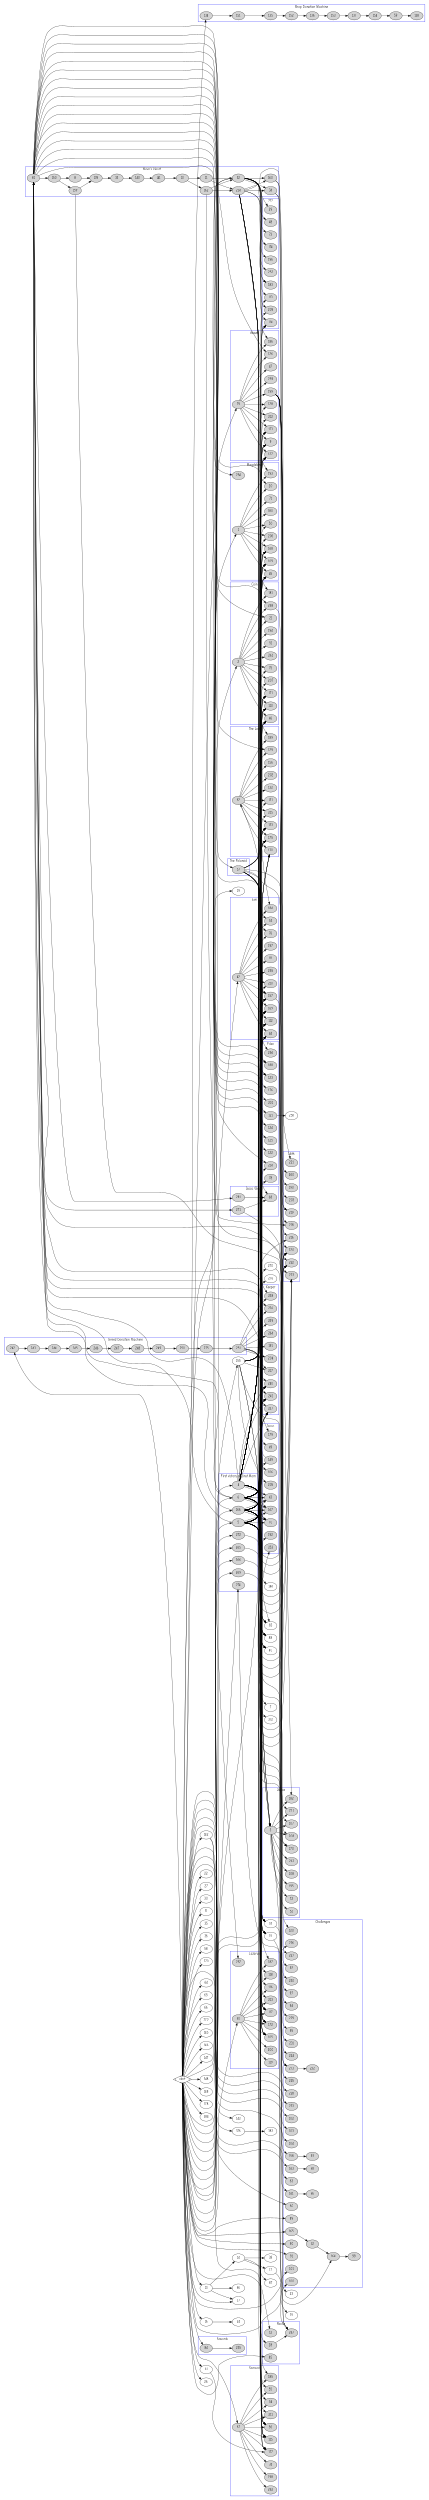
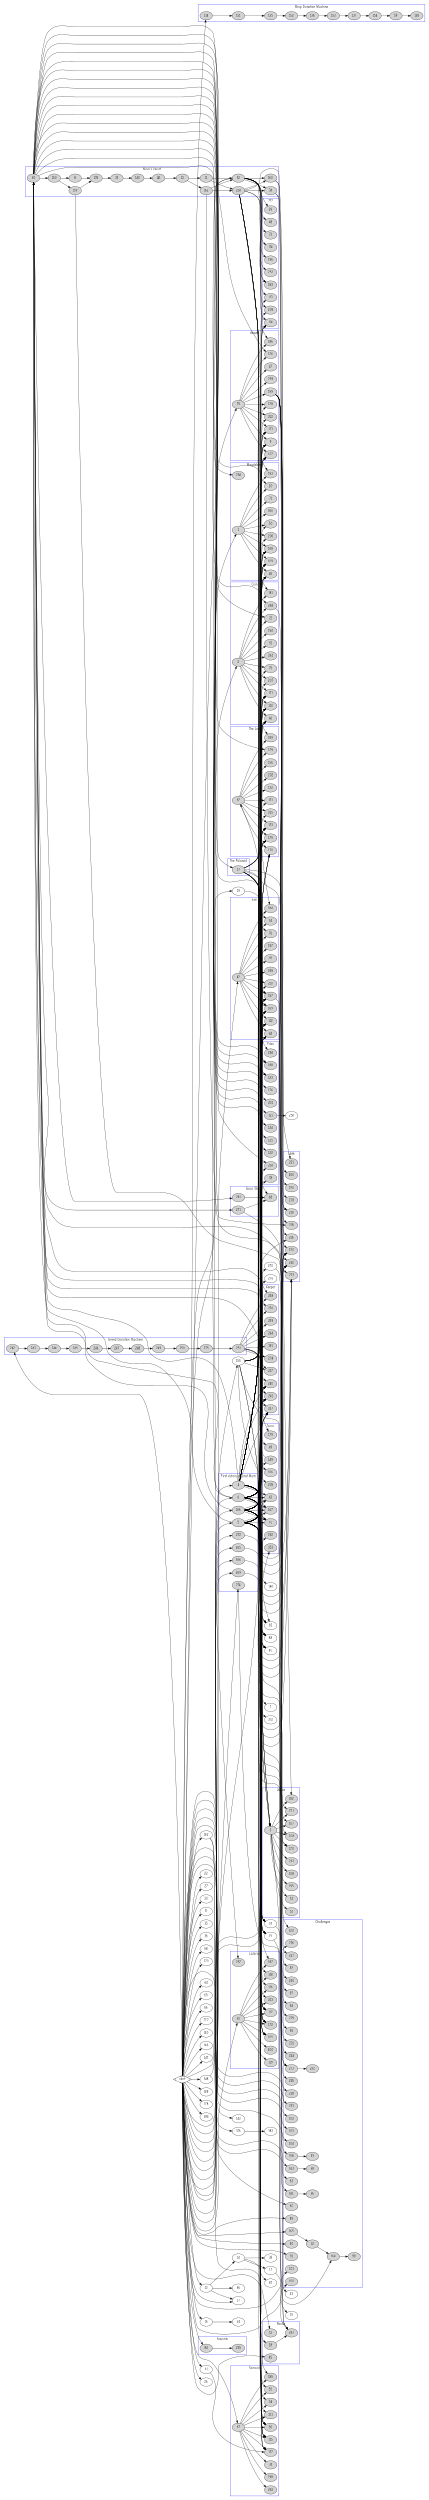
  digraph {
    fontname="Comic Neue"
    rankdir=LR
    node [fontname="Comic Neue" style=filled]
    edge [fontname="Comic Neue"]
    start [shape=Mdiamond style=""]
    4
    5
    6
    166
    265
    266
    269
    272
    274
    158
    163
    161
    60
    165
    62
    164
    63
    89
    90
    91
    92
    93
    94
    120
    95
    96
    97
    98
    99
    100
    101
    102
    103
    104
    224
    225
    226
    227
    228
    229
    230
    231
    232
    233
    273
    134
    151
    135
    152
    136
    153
    137
    154
    59
    138
    242
    243
    244
    245
    246
    247
    248
    249
    250
    275
    251
    267
    28
    12
    85
    121
    78
    122
    123
    124
    125
    176
    188
    201
    214
    256
    57
    190
    203
    216
    218
    219
    220
    221
    222
    223
    260
    271
    281
    68
    159
    160
    162
    34
    81
    150
    8
    139
    33
    140
    141
    10
    11
    32
    234
    43
    49
    70
    149
    106
    167
    179
    192
    205
    253
    79
    9
    47
    126
    127
    128
    173
    186
    199
    212
    259
    1
    20
    45
    50
    71
    109
    168
    180
    193
    206
    254
    268
    2
    21
    46
    51
    75
    110
    171
    181
    194
    207
    261
    3
    52
    72
    77.1
    107
    108
    170
    182
    195
    208
    263
    29
    48
    73
    113
    114
    174
    183
    196
    209
    252
    157
    42
    44
    53
    76
    111
    112
    169
    184
    197
    210
    255
    67
    54
    55
    56
    74
    115
    177
    185
    198
    211
    262
    80
    105
    116
    117
    118
    119
    172
    187
    200
    213
    257
    82
    129
    130
    131
    132
    133
    156
    175
    189
    202
    215
    191
    204
    217
    236
    237
    238
    239
    240
    241
    264
    84
    235
    22 [style=""]
    27 [style=""]
    30 [style=""]
    31 [style=""]
    35 [style=""]
    36 [style=""]
    58 [style=""]
    370 [style=""]
    61 [style=""]
    64 [style=""]
    65 [style=""]
    66 [style=""]
    77.2 [style=""]
    145 [style=""]
    146 [style=""]
    147 [style=""]
    148 [style=""]
    178 [style=""]
    384 [style=""]
    13 [style=""]
    37 [style=""]
    16 [style=""]
    348 [style=""]
    26 [style=""]
    142 [style=""]
    15 [style=""]
    18 [style=""]
    40 [style=""]
    83 [style=""]
    88 [style=""]
    7 [style=""]
    372 [style=""]
    19 [style=""]
    144 [style=""]
    258 [style=""]
    14 [style=""]
    86 [style=""]
    24 [style=""]
    155 [style=""]
    376 [style=""]
    143 [style=""]
    23 [style=""]
    270 [style=""]
    38 [style=""]
    17 [style=""]
    87 [style=""]
    25 [style=""]
    276 [style=""]
    383 [style=""]
    subgraph sub_1 {
      rank=0
      start
    }
    subgraph cluster_2 {
      color=blue
      label="First victory against Mom"
      4
      5
      6
      166
      265
      266
      269
      272
      274
    }
    subgraph cluster_3 {
      color=blue
      label=Challenges
      158
      163
      161
      60
      165
      62
      164
      63
      89
      90
      91
      92
      93
      94
      120
      95
      96
      97
      98
      99
      100
      101
      102
      103
      104
      224
      225
      226
      227
      228
      229
      230
      231
      232
      233
      273
    }
    subgraph cluster_4 {
      color=blue
      label="Shop Donation Machine"
      134
      151
      135
      152
      136
      153
      137
      154
      59
      138
    }
    subgraph cluster_5 {
      color=blue
      label="Greed Donation Machine"
      242
      243
      244
      245
      246
      247
      248
      249
      250
      275
      251
    }
    subgraph cluster_6 {
      color=blue
      label=Rocks
      267
      28
      12
      85
    }
    subgraph cluster_7 {
      color=blue
      label=Eden
      121
      78
      122
      123
      124
      125
      176
      188
      201
      214
      256
    }
    subgraph cluster_8 {
      color=blue
      label="The Polaroid"
      57
    }
    subgraph cluster_9 {
      color=blue
      label=Lilith
      190
      203
      216
      218
      219
      220
      221
      222
      223
      260
    }
    subgraph cluster_10 {
      color=blue
      label="Isaac (Boss)"
      271
      281
      68
    }
    subgraph cluster_11 {
      color=blue
      label="Mom's Heart"
      159
      160
      162
      34
      81
      150
      8
      139
      33
      140
      141
      10
      11
      32
      234
    }
    subgraph cluster_12 {
      color=blue
      label=Isaac
      43
      49
      70
      149
      106
      167
      179
      192
      205
      253
    }
    subgraph cluster_13 {
      color=blue
      label=Azazel
      79
      9
      47
      126
      127
      128
      173
      186
      199
      212
      259
    }
    subgraph cluster_14 {
      color=blue
      label=Magdalene
      1
      20
      45
      50
      71
      109
      168
      180
      193
      206
      254
    }
    subgraph cluster_15 {
      color=blue
      label=Cain
      268
      2
      21
      46
      51
      75
      110
      171
      181
      194
      207
      261
    }
    subgraph cluster_16 {
      color=blue
      label=Judas
      3
      52
      72
      77.1
      107
      108
      170
      182
      195
      208
      263
    }
    subgraph cluster_17 {
      color=blue
      label="???"
      29
      48
      73
      113
      114
      174
      183
      196
      209
      252
    }
    subgraph cluster_18 {
      color=blue
      label=Eve
      157
      42
      44
      53
      76
      111
      112
      169
      184
      197
      210
      255
    }
    subgraph cluster_19 {
      color=blue
      label=Samson
      67
      54
      55
      56
      74
      115
      177
      185
      198
      211
      262
    }
    subgraph cluster_20 {
      color=blue
      label=Lazarus
      80
      105
      116
      117
      118
      119
      172
      187
      200
      213
      257
    }
    subgraph cluster_21 {
      color=blue
      label="The Lost"
      82
      129
      130
      131
      132
      133
      156
      175
      189
      202
      215
    }
    subgraph cluster_22 {
      color=blue
      label=Keeper
      191
      204
      217
      236
      237
      238
      239
      240
      241
      264
    }
    subgraph cluster_23 {
      color=blue
      label=Rewards
      84
      235
    }
    start -> 4
    start -> 5
    start -> 6
    start -> 166
    start -> 265
    start -> 266
    start -> 269
    start -> 272
    start -> 274
    start -> 158
    start -> 163
    start -> 161
    start -> 60
    start -> 165
    start -> 63
    start -> 89
    start -> 90
    start -> 91
    start -> 100
    start -> 101
    start -> 102
    start -> 103
    start -> 104
    start -> 134
    start -> 242
    start -> 28
    start -> 12
    start -> 85
    start -> 149
    start -> 192
    start -> 253
    start -> 79
    start -> 1
    start -> 2
    start -> 42
    start -> 67
    start -> 80
    start -> 84
    start -> 22
    start -> 27
    start -> 30
    start -> 31
    start -> 35
    start -> 36
    start -> 58
    start -> 370
    start -> 61
    start -> 64
    start -> 65
    start -> 66
    start -> 77.2
    start -> 145
    start -> 146
    start -> 147
    start -> 148
    start -> 178
    start -> 384
    start -> 13
    start -> 37
    start -> 16
    start -> 348
    start -> 26
    start -> 142
    4 -> 220
    4 -> 222
    4 -> 223
    4 -> 81
    4 -> 43
    4 -> 70
    4 -> 167
    4 -> 9
    4 -> 127
    4 -> 173
    4 -> 45
    4 -> 109
    4 -> 168
    4 -> 46
    4 -> 110
    4 -> 171
    4 -> 3
    4 -> 114
    4 -> 157
    4 -> 44
    4 -> 112
-   4 -> 169
+   19 -> 169
    4 -> 56
    4 -> 115
    4 -> 177
    4 -> 105
    4 -> 117
    4 -> 172
    4 -> 130
    4 -> 133
    4 -> 175
    4 -> 237
    4 -> 240
    4 -> 241
    4 -> 15
    4 -> 18
    4 -> 40
    4 -> 83
    4 -> 88
    5 -> 220
    5 -> 222
    5 -> 223
    5 -> 81
    5 -> 43
    5 -> 70
    5 -> 167
    5 -> 9
    5 -> 127
    5 -> 45
    5 -> 109
    5 -> 168
    5 -> 46
    5 -> 110
    5 -> 171
    5 -> 3
    5 -> 114
    5 -> 157
    5 -> 44
    5 -> 112
    5 -> 169
    5 -> 56
    5 -> 115
    5 -> 177
    5 -> 105
    5 -> 117
    5 -> 172
    5 -> 130
    5 -> 133
    5 -> 175
    5 -> 237
    5 -> 240
    5 -> 241
    5 -> 15
    5 -> 18
    5 -> 40
    5 -> 83
    5 -> 88
    5 -> 7
    5 -> 372
    6 -> 220
    6 -> 222
    6 -> 223
    6 -> 81
    6 -> 43
    6 -> 70
    6 -> 167
    6 -> 9
    6 -> 127
    6 -> 173
    6 -> 45
    6 -> 109
    6 -> 168
    6 -> 46
    6 -> 110
    6 -> 171
    6 -> 3
    6 -> 114
    6 -> 157
    6 -> 44
    6 -> 112
    6 -> 169
    6 -> 56
    6 -> 115
    6 -> 177
    6 -> 105
    6 -> 117
    6 -> 172
    6 -> 130
    6 -> 133
    6 -> 175
    6 -> 237
    6 -> 240
    6 -> 241
    6 -> 15
    6 -> 18
    6 -> 40
    6 -> 83
    6 -> 88
    6 -> 19
    6 -> 144
    166 -> 95
    166 -> 220
    166 -> 222
    166 -> 223
    166 -> 81
    166 -> 43
    166 -> 70
    166 -> 167
    166 -> 9
    166 -> 127
    166 -> 173
    166 -> 45
    166 -> 109
    166 -> 168
    166 -> 46
    166 -> 110
    166 -> 171
    166 -> 3
    166 -> 170
    166 -> 157
    166 -> 44
    166 -> 112
    166 -> 169
    166 -> 56
    166 -> 115
    166 -> 105
    166 -> 117
    166 -> 172
    166 -> 130
    166 -> 133
    166 -> 175
    166 -> 237
    166 -> 240
    166 -> 241
    166 -> 15
    166 -> 18
    166 -> 40
    166 -> 83
    166 -> 88
    265 -> 224
    266 -> 225
    269 -> 228
    272 -> 231
    274 -> 233
    158 -> 93
    163 -> 98
    161 -> 96
    165 -> 62
    62 -> 164
    164 -> 99
    273 -> 232
    134 -> 151
    151 -> 135
    135 -> 152
    152 -> 136
    136 -> 153
    153 -> 137
    137 -> 154
    154 -> 59
    59 -> 138
    242 -> 243
    243 -> 244
    244 -> 245
    245 -> 246
    246 -> 247
    247 -> 248
    248 -> 249
    249 -> 250
    250 -> 275
    275 -> 251
    251 -> 191
    251 -> 204
    251 -> 217
    251 -> 236
    251 -> 237
    251 -> 238
    251 -> 239
    251 -> 240
    251 -> 241
    251 -> 264
    267 -> 226
    28 -> 267
    121 -> 258
    57 -> 123
    57 -> 219
    57 -> 68
    57 -> 49
    57 -> 128
    57 -> 50
    57 -> 75
    57 -> 77.1
    57 -> 113
    57 -> 157
    57 -> 53
    57 -> 55
    57 -> 118
    57 -> 131
    57 -> 238
    271 -> 230
    271 -> 68
    281 -> 68
    159 -> 94
    159 -> 139
    160 -> 120
    160 -> 267
    162 -> 97
    162 -> 32
    162 -> 234
    34 -> 273
    34 -> 267
    81 -> 121
    81 -> 122
    81 -> 123
    81 -> 124
    81 -> 125
    81 -> 176
    81 -> 188
    81 -> 201
    81 -> 214
    81 -> 57
    81 -> 218
    81 -> 271
    81 -> 281
    81 -> 150
    81 -> 106
    81 -> 126
    81 -> 20
    81 -> 268
    81 -> 21
    81 -> 107
    81 -> 76
    81 -> 54
    81 -> 116
    81 -> 129
    81 -> 236
    150 -> 159
    150 -> 8
    8 -> 139
    139 -> 33
    33 -> 140
    140 -> 141
    141 -> 10
    10 -> 162
    10 -> 11
    11 -> 32
    11 -> 234
    32 -> 256
    32 -> 160
    32 -> 34
    32 -> 254
    32 -> 29
    32 -> 48
    32 -> 73
    32 -> 113
    32 -> 114
    32 -> 174
    32 -> 183
    32 -> 196
    32 -> 209
    32 -> 252
    32 -> 257
    234 -> 188
    234 -> 160
    234 -> 34
    234 -> 179
    234 -> 186
    234 -> 193
    234 -> 181
    234 -> 182
    234 -> 183
    234 -> 184
    234 -> 185
    234 -> 187
    234 -> 189
    149 -> 82
    79 -> 9
    79 -> 47
    79 -> 126
    79 -> 127
    79 -> 128
    79 -> 173
    79 -> 186
    79 -> 199
    79 -> 212
    79 -> 259
    199 -> 190
    199 -> 203
    199 -> 216
    199 -> 218
    199 -> 219
    199 -> 220
    199 -> 221
    199 -> 222
    199 -> 223
    199 -> 260
    1 -> 20
    1 -> 45
    1 -> 50
    1 -> 71
    1 -> 109
    1 -> 168
    1 -> 180
    1 -> 193
    1 -> 206
    268 -> 227
    2 -> 268
    2 -> 21
    2 -> 46
    2 -> 51
    2 -> 75
    2 -> 110
    2 -> 171
    2 -> 181
    2 -> 194
    2 -> 207
    2 -> 261
    3 -> 273
    3 -> 78
    3 -> 52
    3 -> 72
    3 -> 77.1
    3 -> 107
    3 -> 108
    3 -> 170
    3 -> 182
    3 -> 195
    3 -> 208
    3 -> 263
    157 -> 92
    42 -> 157
    42 -> 44
    42 -> 53
    42 -> 76
    42 -> 111
    42 -> 112
    42 -> 169
    42 -> 184
    42 -> 197
    42 -> 210
    42 -> 255
    67 -> 54
    67 -> 55
    67 -> 56
    67 -> 74
    67 -> 115
    67 -> 177
    67 -> 185
    67 -> 198
    67 -> 211
    67 -> 262
    80 -> 105
    80 -> 116
    80 -> 117
    80 -> 118
    80 -> 119
    80 -> 172
    80 -> 187
    80 -> 200
    80 -> 213
    82 -> 129
    82 -> 130
    82 -> 131
    82 -> 132
    82 -> 133
    82 -> 156
    82 -> 175
    82 -> 189
    82 -> 202
    82 -> 215
    84 -> 235
    61 -> 177
    13 -> 37
    13 -> 14
    13 -> 86
    16 -> 24
    348 -> 155
    142 -> 376
    142 -> 143
    15 -> 164
    18 -> 23
    14 -> 38
    14 -> 17
    14 -> 87
    155 -> 214
    155 -> 216
    155 -> 205
    155 -> 212
    155 -> 206
    155 -> 207
    155 -> 208
    155 -> 209
    155 -> 210
    155 -> 211
    155 -> 213
    155 -> 215
    155 -> 217
    155 -> 270
    155 -> 276
    376 -> 383
    270 -> 229
    17 -> 25
  }
